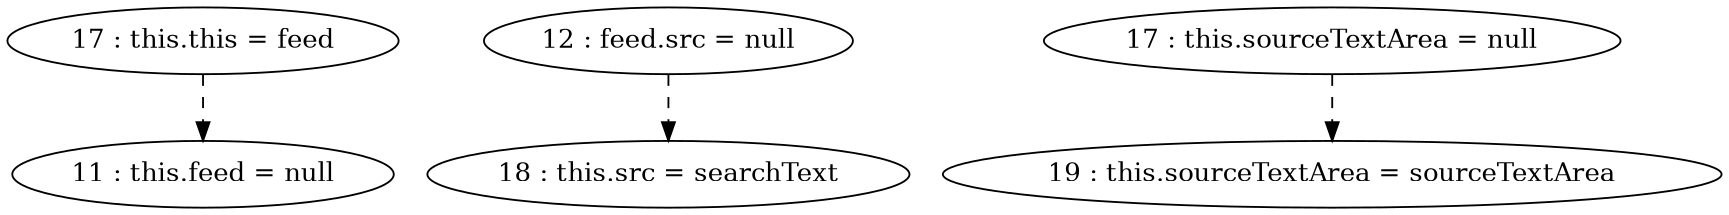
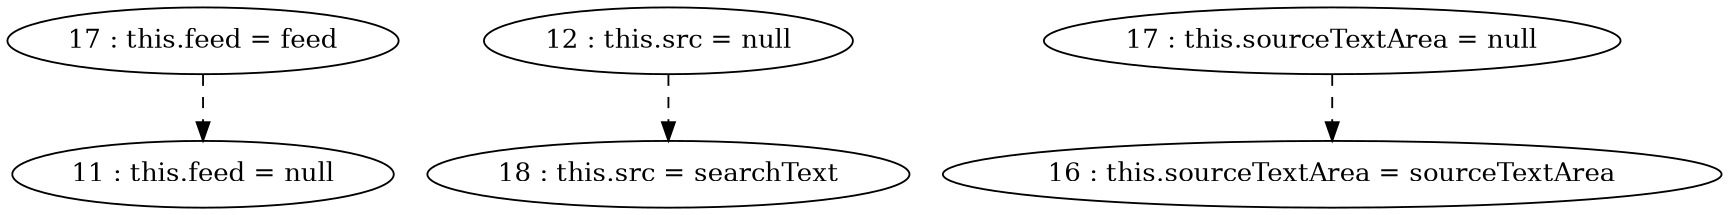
  digraph {
    edge [style=dashed]
-   "17 : this.feed = feed" [label="17 : this.this = feed"]
+   "17 : this.feed = feed"
    "11 : this.feed = null"
-   "12 : this.src = null" [label="12 : feed.src = null"]
+   "12 : this.src = null"
    "18 : this.src = searchText"
    n5 [label="17 : this.sourceTextArea = null"]
-   "19 : this.sourceTextArea = sourceTextArea"
+   "19 : this.sourceTextArea = sourceTextArea" [label="16 : this.sourceTextArea = sourceTextArea"]
    "17 : this.feed = feed" -> "11 : this.feed = null"
    "12 : this.src = null" -> "18 : this.src = searchText"
    n5 -> "19 : this.sourceTextArea = sourceTextArea"
  }
